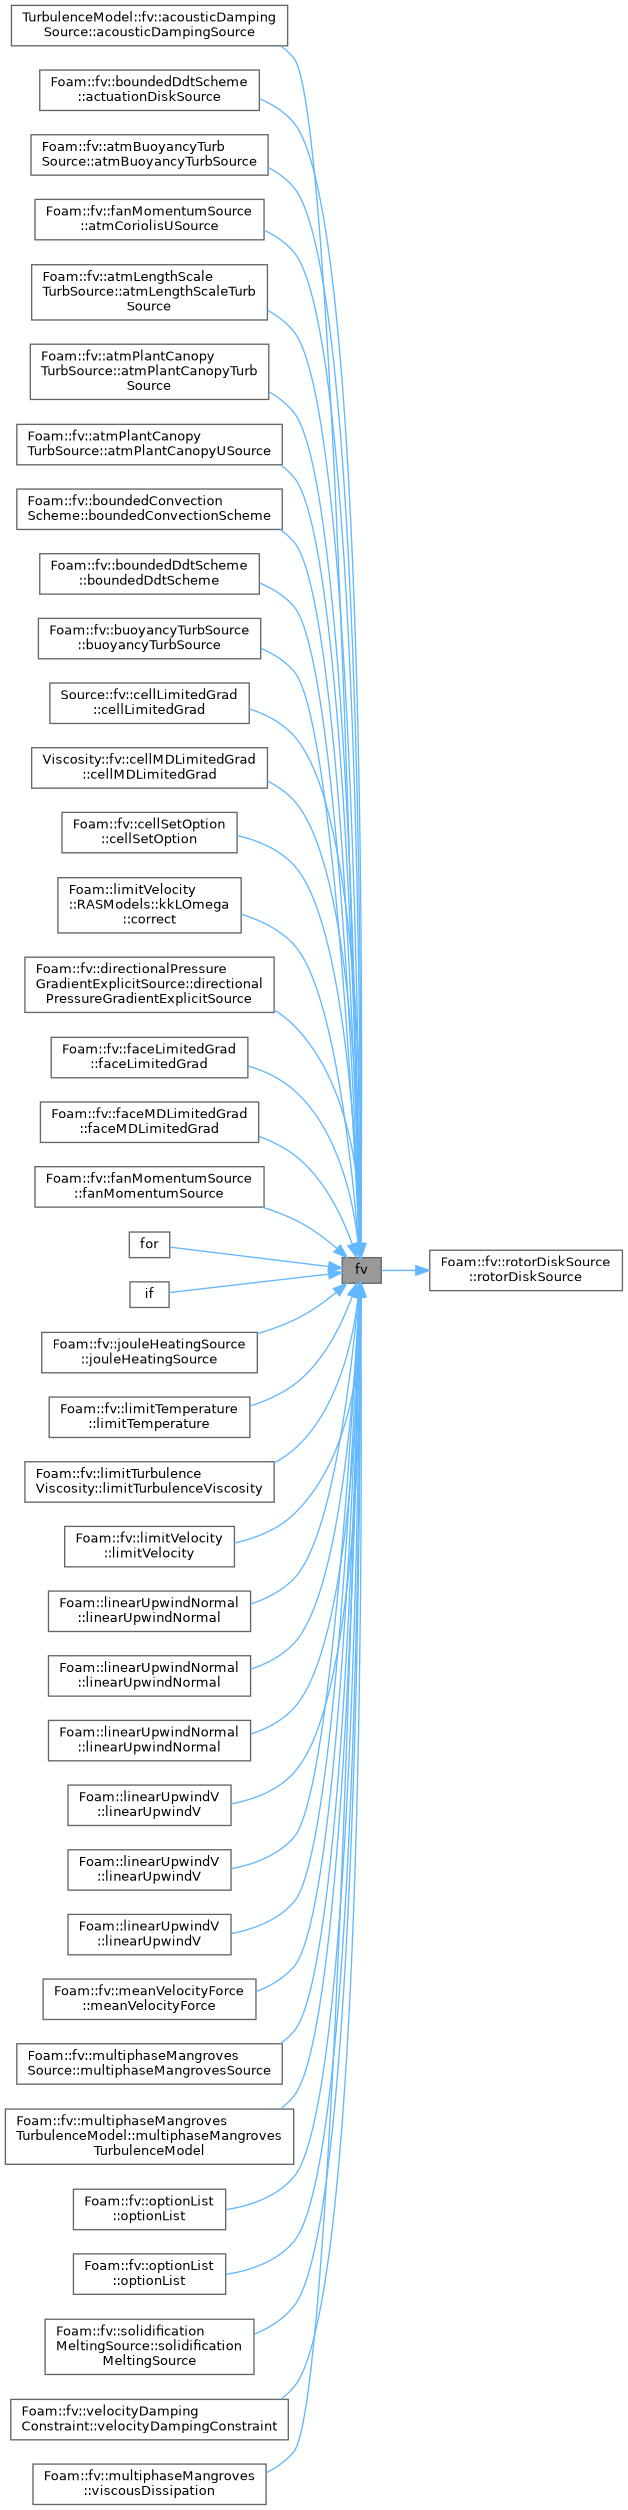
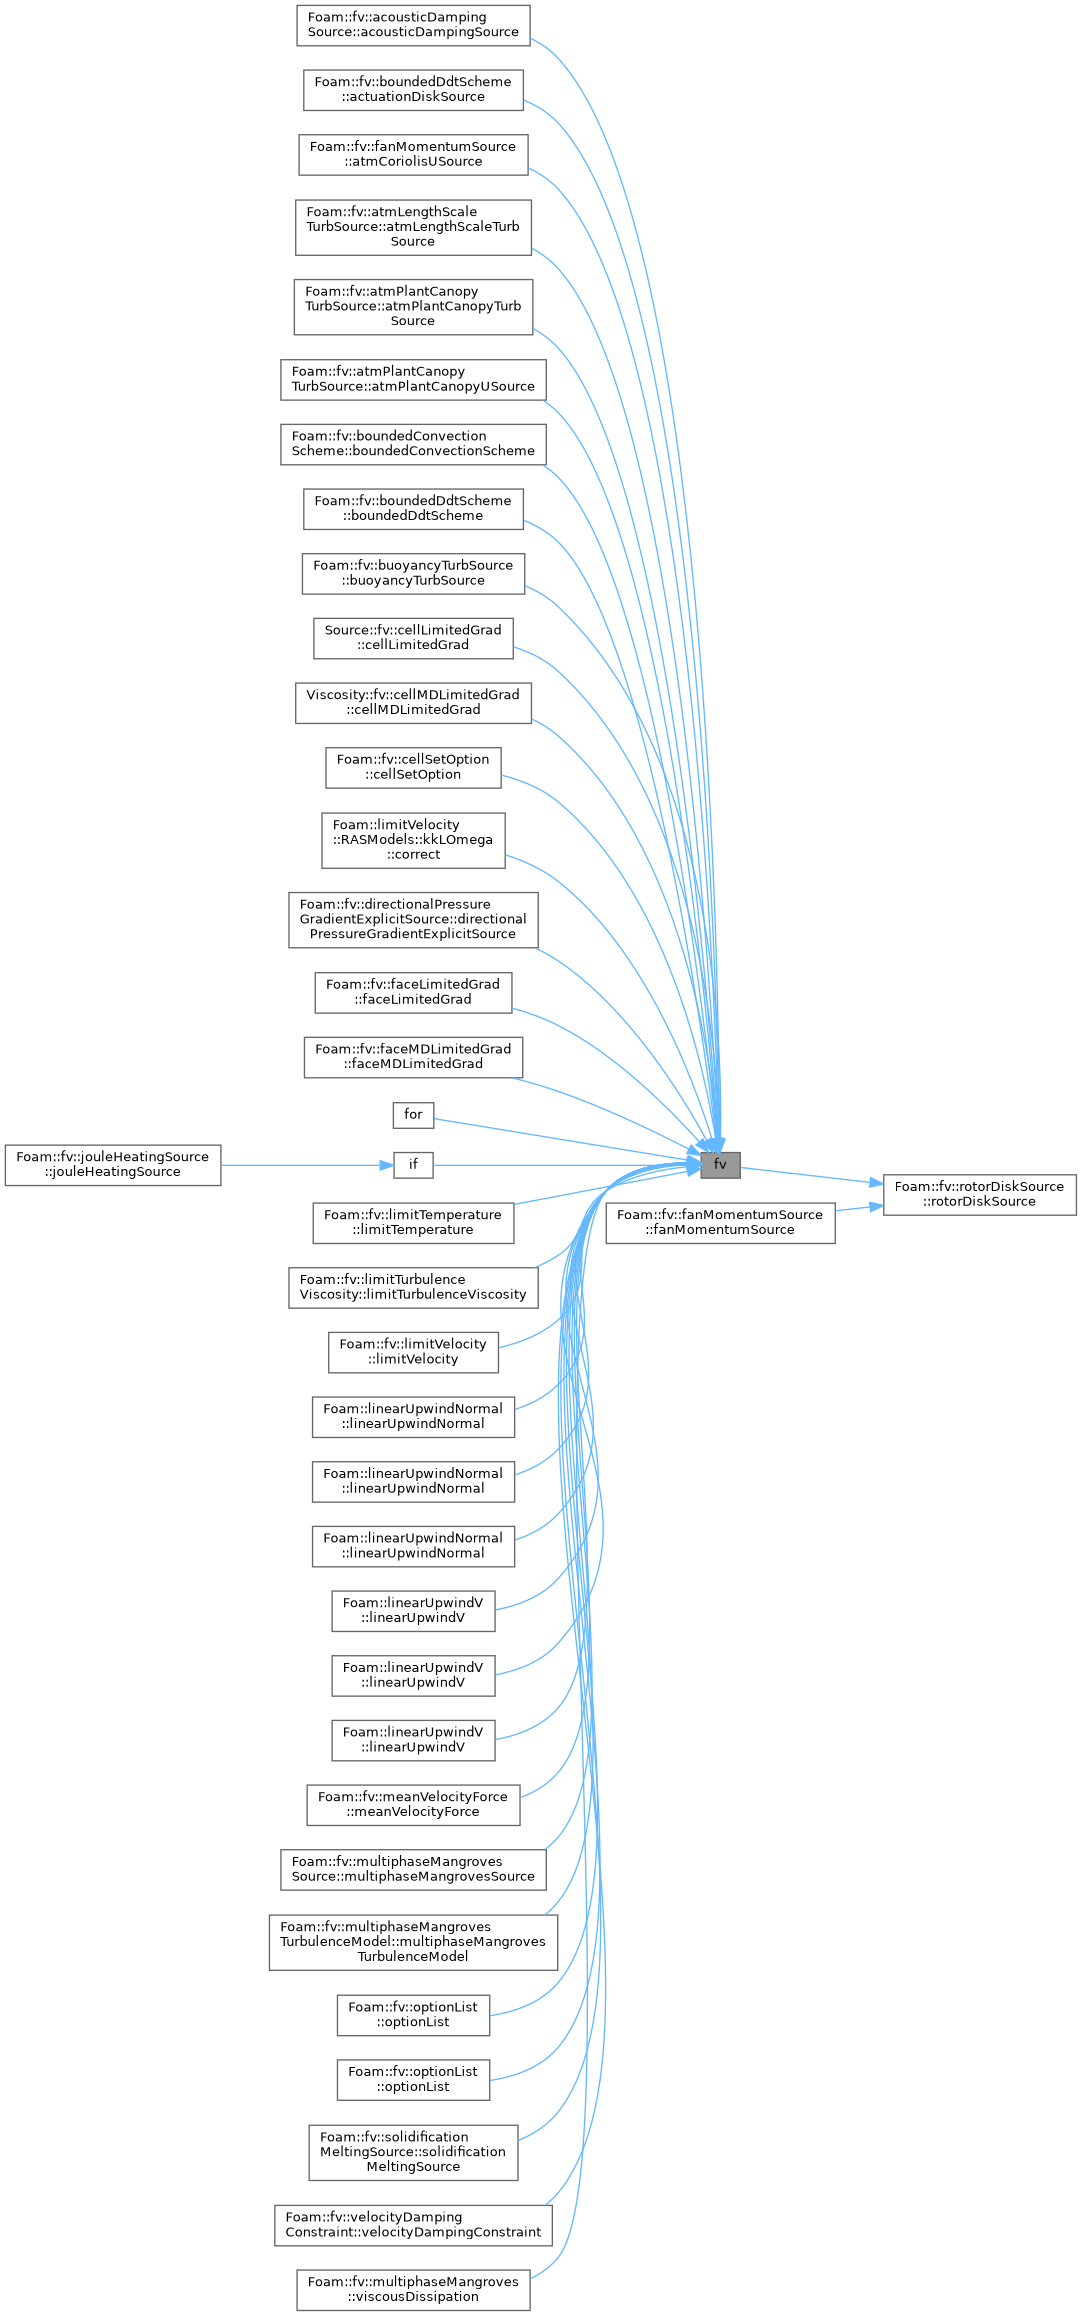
  digraph {
    rankdir=RL
    node [color=grey40 fillcolor=white fontname=Helvetica fontsize=10 shape=box style=filled]
    edge [color=steelblue1 dir=back fontname=Helvetica fontsize=10 labelfontname=Helvetica labelfontsize=10 style=solid]
    n1 [color=gray40 fillcolor=grey60 fontcolor=black height=0.2 label=fv width=0.4]
-   n2 [height=0.2 label="TurbulenceModel::fv::acousticDamping\lSource::acousticDampingSource" width=0.4]
+   n2 [height=0.2 label="Foam::fv::acousticDamping\lSource::acousticDampingSource" width=0.4]
    n3 [height=0.2 label="Foam::fv::boundedDdtScheme\l::actuationDiskSource" width=0.4]
-   n4 [height=0.2 label="Foam::fv::atmBuoyancyTurb\lSource::atmBuoyancyTurbSource" width=0.4]
    n5 [height=0.2 label="Foam::fv::fanMomentumSource\l::atmCoriolisUSource" width=0.4]
    n6 [height=0.2 label="Foam::fv::atmLengthScale\lTurbSource::atmLengthScaleTurb\lSource" width=0.4]
    n7 [height=0.2 label="Foam::fv::atmPlantCanopy\lTurbSource::atmPlantCanopyTurb\lSource" width=0.4]
    n8 [height=0.2 label="Foam::fv::atmPlantCanopy\lTurbSource::atmPlantCanopyUSource" width=0.4]
    n9 [height=0.2 label="Foam::fv::boundedConvection\lScheme::boundedConvectionScheme" width=0.4]
    n10 [height=0.2 label="Foam::fv::boundedDdtScheme\l::boundedDdtScheme" width=0.4]
    n11 [height=0.2 label="Foam::fv::buoyancyTurbSource\l::buoyancyTurbSource" width=0.4]
    n12 [height=0.2 label="Source::fv::cellLimitedGrad\l::cellLimitedGrad" width=0.4]
    n13 [height=0.2 label="Viscosity::fv::cellMDLimitedGrad\l::cellMDLimitedGrad" width=0.4]
    n14 [height=0.2 label="Foam::fv::cellSetOption\l::cellSetOption" width=0.4]
    n15 [height=0.2 label="Foam::limitVelocity\l::RASModels::kkLOmega\l::correct" width=0.4]
    n16 [height=0.2 label="Foam::fv::directionalPressure\lGradientExplicitSource::directional\lPressureGradientExplicitSource" width=0.4]
    n17 [height=0.2 label="Foam::fv::faceLimitedGrad\l::faceLimitedGrad" width=0.4]
    n18 [height=0.2 label="Foam::fv::faceMDLimitedGrad\l::faceMDLimitedGrad" width=0.4]
    n19 [height=0.2 label="Foam::fv::fanMomentumSource\l::fanMomentumSource" width=0.4]
    n20 [height=0.2 label=for width=0.4]
    n21 [height=0.2 label=if width=0.4]
    n22 [height=0.2 label="Foam::fv::jouleHeatingSource\l::jouleHeatingSource" width=0.4]
    n23 [height=0.2 label="Foam::fv::limitTemperature\l::limitTemperature" width=0.4]
    n24 [height=0.2 label="Foam::fv::limitTurbulence\lViscosity::limitTurbulenceViscosity" width=0.4]
    n25 [height=0.2 label="Foam::fv::limitVelocity\l::limitVelocity" width=0.4]
    n26 [height=0.2 label="Foam::linearUpwindNormal\l::linearUpwindNormal" width=0.4]
    n27 [height=0.2 label="Foam::linearUpwindNormal\l::linearUpwindNormal" width=0.4]
    n28 [height=0.2 label="Foam::linearUpwindNormal\l::linearUpwindNormal" width=0.4]
    n29 [height=0.2 label="Foam::linearUpwindV\l::linearUpwindV" width=0.4]
    n30 [height=0.2 label="Foam::linearUpwindV\l::linearUpwindV" width=0.4]
    n31 [height=0.2 label="Foam::linearUpwindV\l::linearUpwindV" width=0.4]
    n32 [height=0.2 label="Foam::fv::meanVelocityForce\l::meanVelocityForce" width=0.4]
    n33 [height=0.2 label="Foam::fv::multiphaseMangroves\lSource::multiphaseMangrovesSource" width=0.4]
    n34 [height=0.2 label="Foam::fv::multiphaseMangroves\lTurbulenceModel::multiphaseMangroves\lTurbulenceModel" width=0.4]
    n35 [height=0.2 label="Foam::fv::optionList\l::optionList" width=0.4]
    n36 [height=0.2 label="Foam::fv::optionList\l::optionList" width=0.4]
    n37 [height=0.2 label="Foam::fv::solidification\lMeltingSource::solidification\lMeltingSource" width=0.4]
    n38 [height=0.2 label="Foam::fv::velocityDamping\lConstraint::velocityDampingConstraint" width=0.4]
    n39 [height=0.2 label="Foam::fv::multiphaseMangroves\l::viscousDissipation" width=0.4]
    n40 [height=0.2 label="Foam::fv::rotorDiskSource\l::rotorDiskSource" width=0.4]
    n1 -> n2
    n1 -> n3
-   n1 -> n4
    n1 -> n5
    n1 -> n6
    n1 -> n7
    n1 -> n8
    n1 -> n9
    n1 -> n10
    n1 -> n11
    n1 -> n12
    n1 -> n13
    n1 -> n14
    n1 -> n15
    n1 -> n16
    n1 -> n17
    n1 -> n18
-   n1 -> n19
+   n40 -> n19
    n1 -> n20
    n1 -> n21
-   n1 -> n22
+   n21 -> n22
    n1 -> n23
    n1 -> n24
    n1 -> n25
    n1 -> n26
    n1 -> n27
    n1 -> n28
    n1 -> n29
    n1 -> n30
    n1 -> n31
    n1 -> n32
    n1 -> n33
    n1 -> n34
    n1 -> n35
    n1 -> n36
    n1 -> n37
    n1 -> n38
    n1 -> n39
    n40 -> n1
  }
